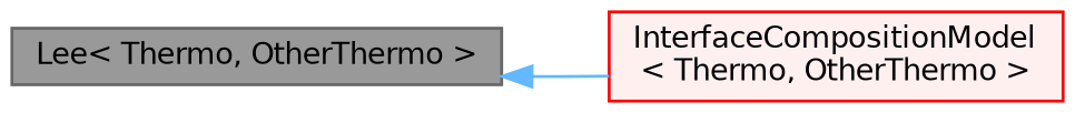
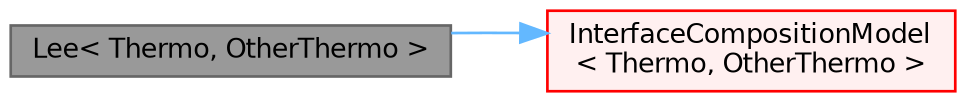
  digraph {
    rankdir=LR
    node [fontname=Helvetica fontsize=10 shape=box style=filled]
    n1 [color=gray40 fillcolor=grey60 fontcolor=black height=0.2 label="Lee\< Thermo, OtherThermo \>" width=0.4]
    n2 [color=red fillcolor="#FFF0F0" height=0.2 label="InterfaceCompositionModel\l\< Thermo, OtherThermo \>" width=0.4]
-   n1 -> n2 [color=steelblue1 dir=back fontname=Helvetica fontsize=10 labelfontname=Helvetica labelfontsize=10 style=solid]
+   n2 -> n1 [color=steelblue1 dir=back fontname=Helvetica fontsize=10 labelfontname=Helvetica labelfontsize=10 style=solid]
  }
